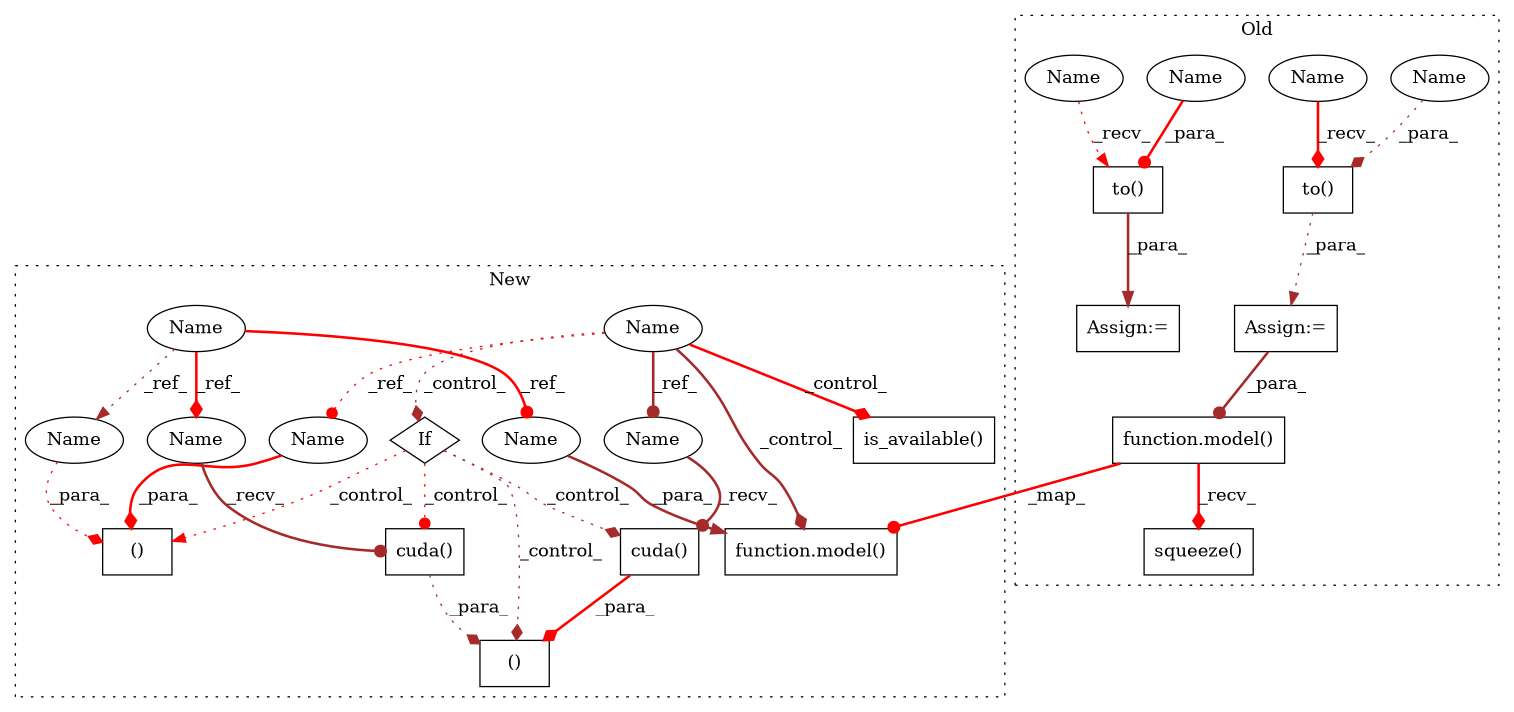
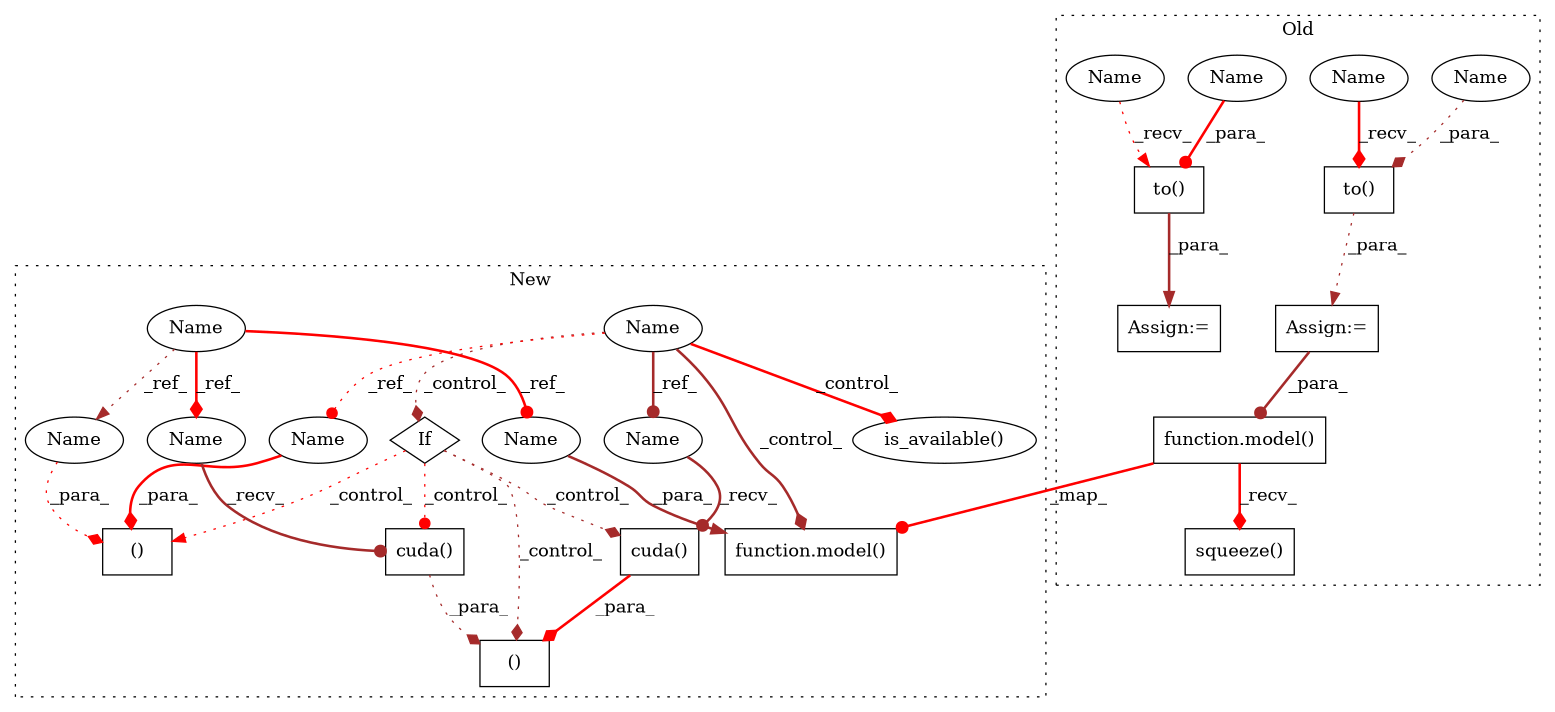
  digraph {
    node [a=87 l=6 s=4273 shape=box]
    edge [arrowhead=diamond color=brown style=bold]
    n1 [a=75 l=45 label="squeeze()" s=6713]
    n2 [a=68 l=3 label="Assign:=" s=6558]
    n3 [a=75 l="6,1" label="function.model()" s="6713,6747"]
    n4 [a=75 l="15,1" label="to()" s="6561,6582"]
    n5 [a=75 l="10,1" label="to()" s="6670,6686"]
    n6 [a=68 l=3 label="Assign:=" s=6667]
    n7 [label=Name s=6680 shape=ellipse]
    n8 [label=Name s=6576 shape=ellipse]
    n9 [l=11 label=Name s=6561 shape=ellipse]
    n10 [label=Name s=6670 shape=ellipse]
    n11 [a=75 l=13 label="cuda()"]
    n12 [a=96 l=3 label=If s=4140 shape=diamond]
    n13 [label=Name s=4094 shape=ellipse]
    n14 [a=54 l=25 label="()" s=4201]
    n15 [a=75 l="6,1" label="function.model()" s="4312,4346"]
    n16 [a=54 l=39 label="()" s=4247]
    n17 [l=11 label=Name s=4064 shape=ellipse]
-   n18 [a=75 l=25 label="is_available()" s=4143]
+   n18 [a=75 l=25 label="is_available()" s=4143 shape=ellipse]
    n19 [a=75 l=18 label="cuda()" s=4229]
    n20 [label=Name s=4220 shape=ellipse]
    n21 [label=Name shape=ellipse]
    n22 [l=11 label=Name s=4318 shape=ellipse]
    n23 [l=11 label=Name s=4229 shape=ellipse]
    n24 [l=11 label=Name s=4190 shape=ellipse]
    subgraph cluster_1 {
      label=Old
      style=dotted
      n1
      n2
      n3
      n4
      n5
      n6
      n7
      n8
      n9
      n10
    }
    subgraph cluster_2 {
      label=New
      style=dotted
      n11
      n12
      n13
      n14
      n15
      n16
      n17
      n18
      n19
      n20
      n21
      n22
      n23
      n24
    }
    n2 -> n3 [arrowhead=dot label=_para_]
    n3 -> n1 [color=red label=_recv_]
    n3 -> n15 [arrowhead=dot color=red label=_map_]
    n4 -> n2 [arrowhead=normal label=_para_ style=dotted]
    n5 -> n6 [arrowhead=normal label=_para_]
    n7 -> n5 [arrowhead=dot color=red label=_para_]
    n8 -> n4 [label=_para_ style=dotted]
    n9 -> n4 [color=red label=_recv_]
    n10 -> n5 [arrowhead=normal color=red label=_recv_ style=dotted]
    n11 -> n16 [color=red label=_para_]
    n12 -> n11 [label=_control_ style=dotted]
    n12 -> n14 [arrowhead=normal color=red label=_control_ style=dotted]
    n12 -> n16 [label=_control_ style=dotted]
    n12 -> n19 [arrowhead=dot color=red label=_control_ style=dotted]
    n13 -> n12 [label=_control_ style=dotted]
    n13 -> n15 [label=_control_]
    n13 -> n18 [color=red label=_control_]
    n13 -> n20 [arrowhead=dot color=red label=_ref_ style=dotted]
    n13 -> n21 [arrowhead=dot label=_ref_]
    n17 -> n22 [arrowhead=dot color=red label=_ref_]
    n17 -> n23 [color=red label=_ref_]
    n17 -> n24 [arrowhead=normal label=_ref_ style=dotted]
    n19 -> n16 [label=_para_ style=dotted]
    n20 -> n14 [color=red label=_para_]
    n21 -> n11 [arrowhead=dot label=_recv_]
    n22 -> n15 [arrowhead=normal label=_para_]
    n23 -> n19 [arrowhead=dot label=_recv_]
    n24 -> n14 [color=red label=_para_ style=dotted]
  }
